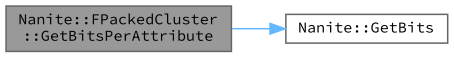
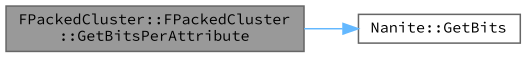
  digraph {
    rankdir=LR
    fontname="Source Code Pro"
    node [fontname="Source Code Pro" fontsize=10 shape=box style=filled]
-   n1 [color=gray40 fillcolor=grey60 fontcolor=black height=0.2 label="Nanite::FPackedCluster\l::GetBitsPerAttribute" width=0.4]
+   n1 [color=gray40 fillcolor=grey60 fontcolor=black height=0.2 label="FPackedCluster::FPackedCluster\l::GetBitsPerAttribute" width=0.4]
    n2 [color=grey40 fillcolor=white height=0.2 label="Nanite::GetBits" width=0.4]
    n1 -> n2 [color=steelblue1 fontname="Source Code Pro" fontsize=10 labelfontname=Helvetica labelfontsize=10 style=solid]
  }
